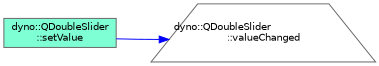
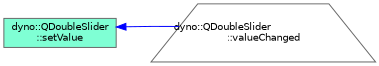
  digraph {
    rankdir=LR
    node [fontname=Helvetica fontsize=10 style=filled]
    n1 [color=gray40 fillcolor=aquamarine fontcolor=black height=0.2 label="dyno::QDoubleSlider\l::setValue" shape=box width=0.4]
    n2 [color=grey40 fillcolor=white height=0.2 label="dyno::QDoubleSlider\l::valueChanged" shape=trapezium width=0.4]
-   n1 -> n2 [color=blue fontname=Helvetica fontsize=10 labelfontname=Helvetica labelfontsize=10 style=solid]
+   n2 -> n1 [color=blue fontname=Helvetica fontsize=10 labelfontname=Helvetica labelfontsize=10 style=solid]
  }
